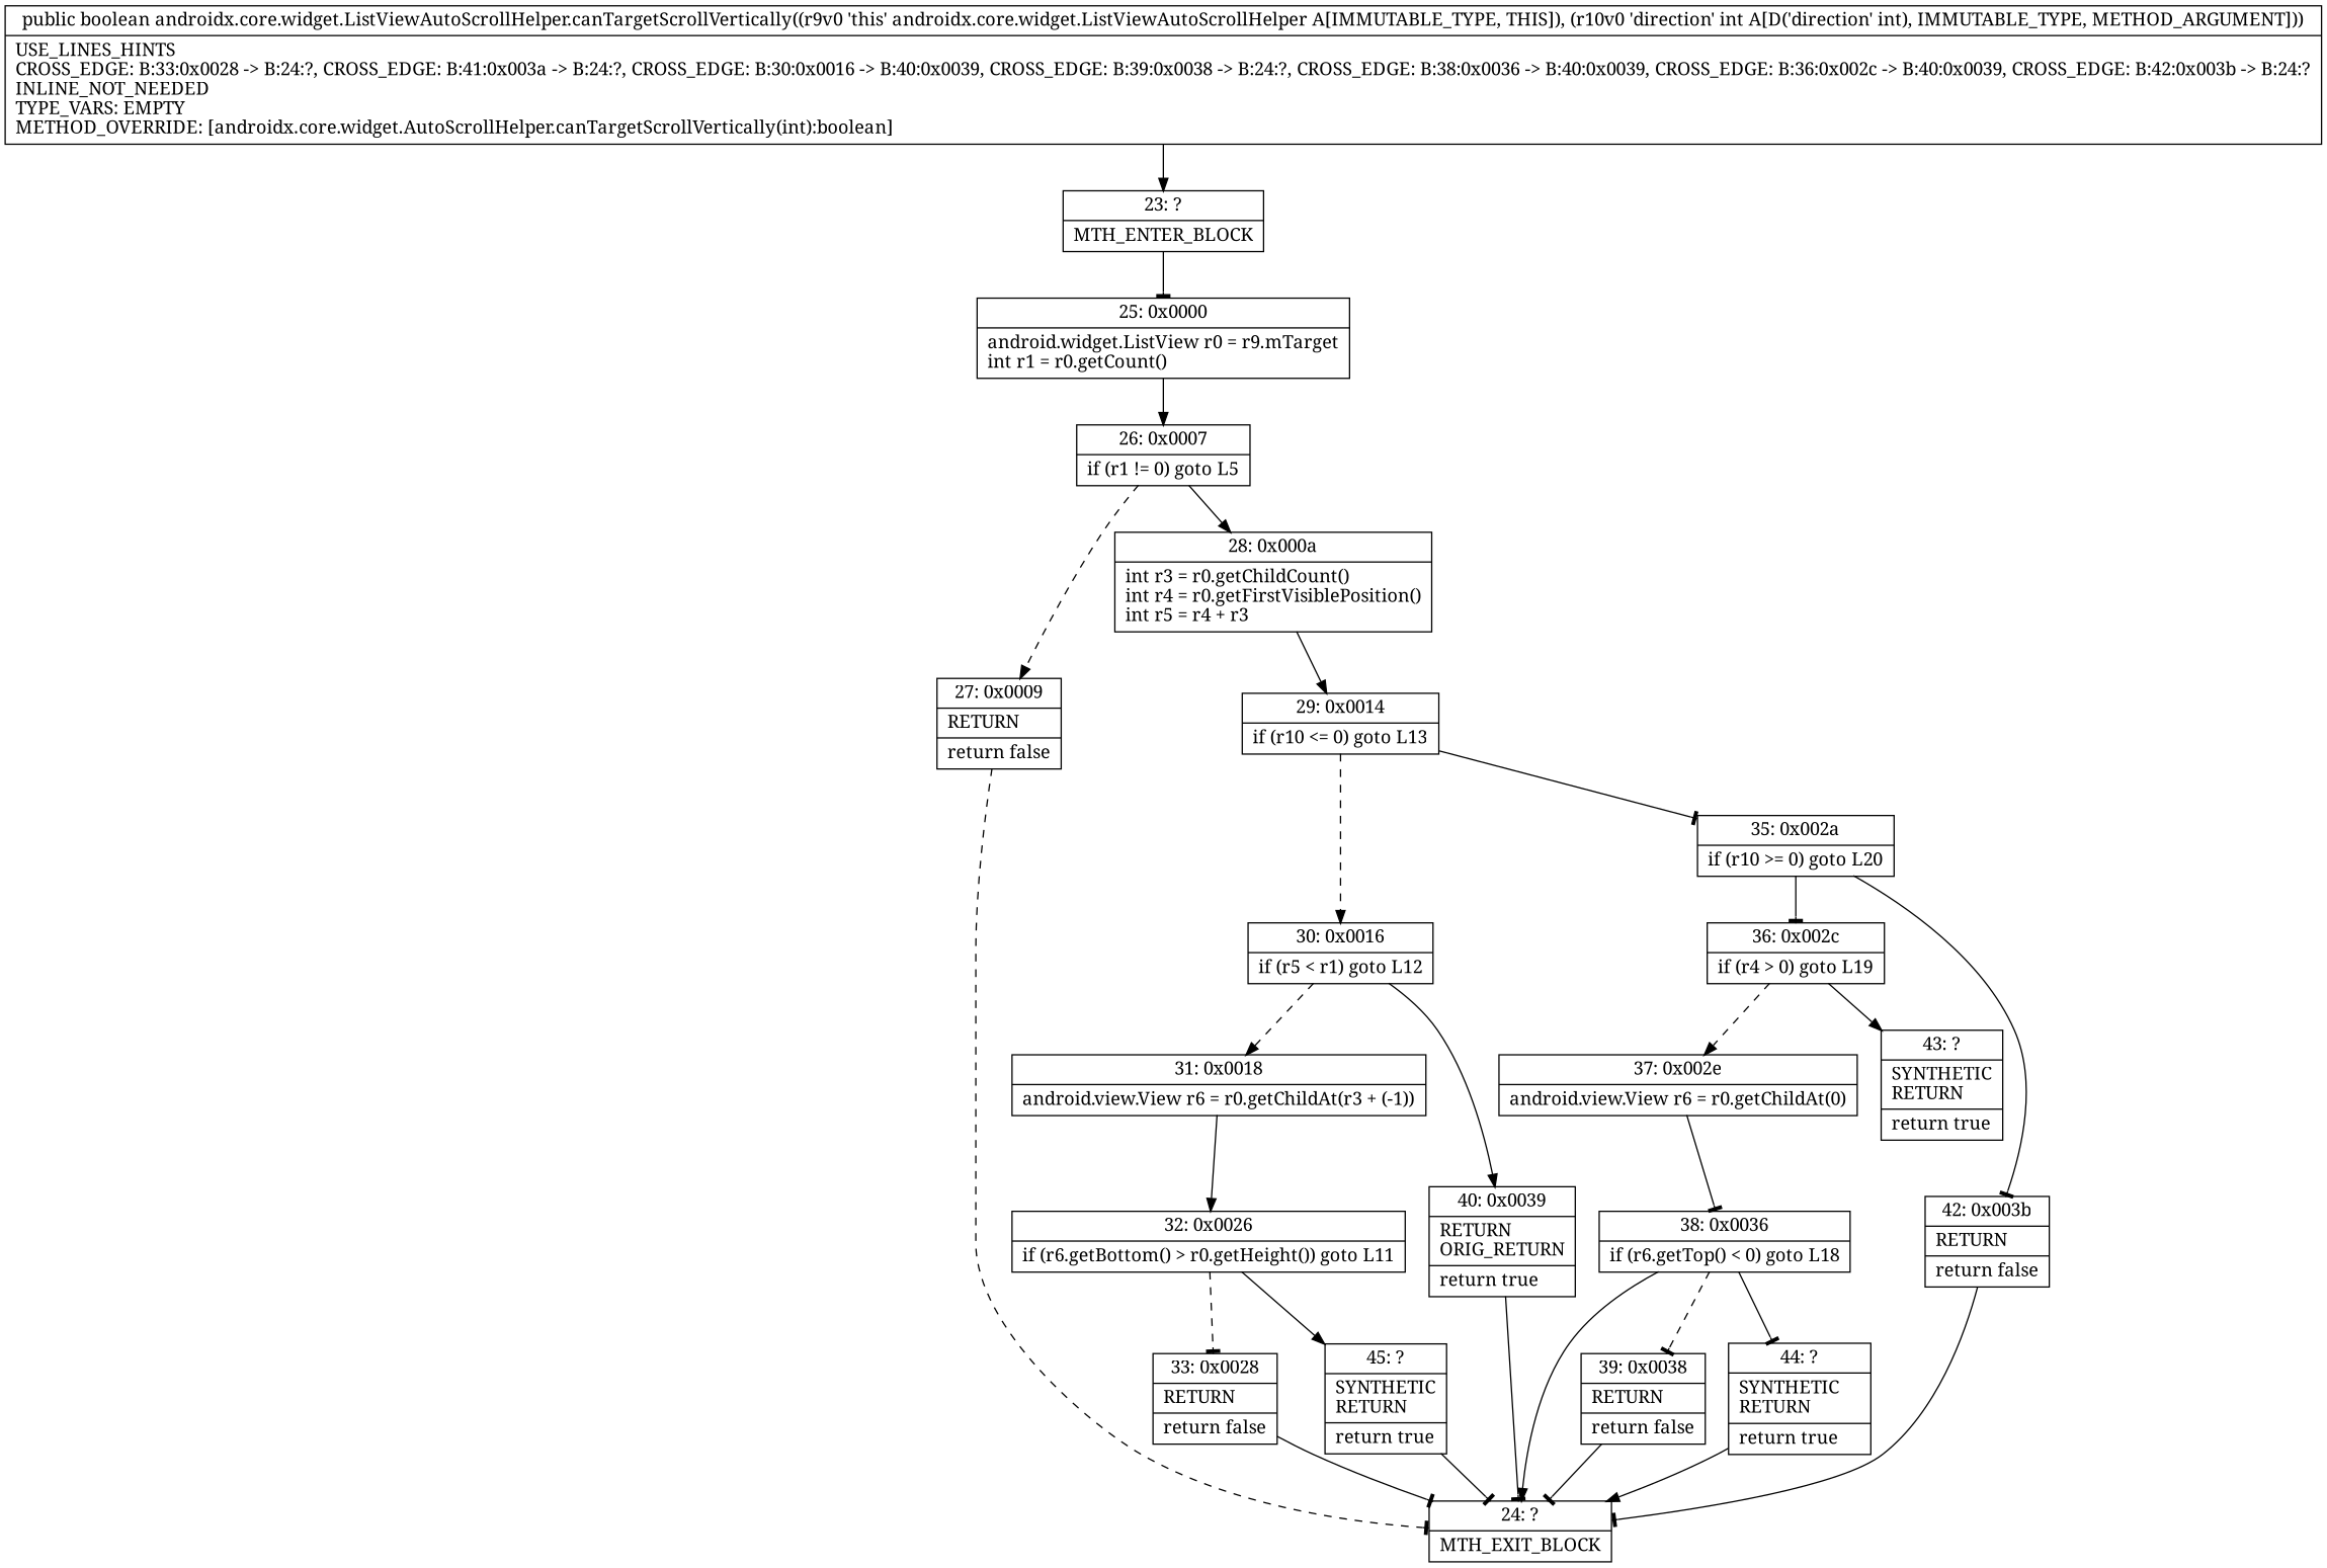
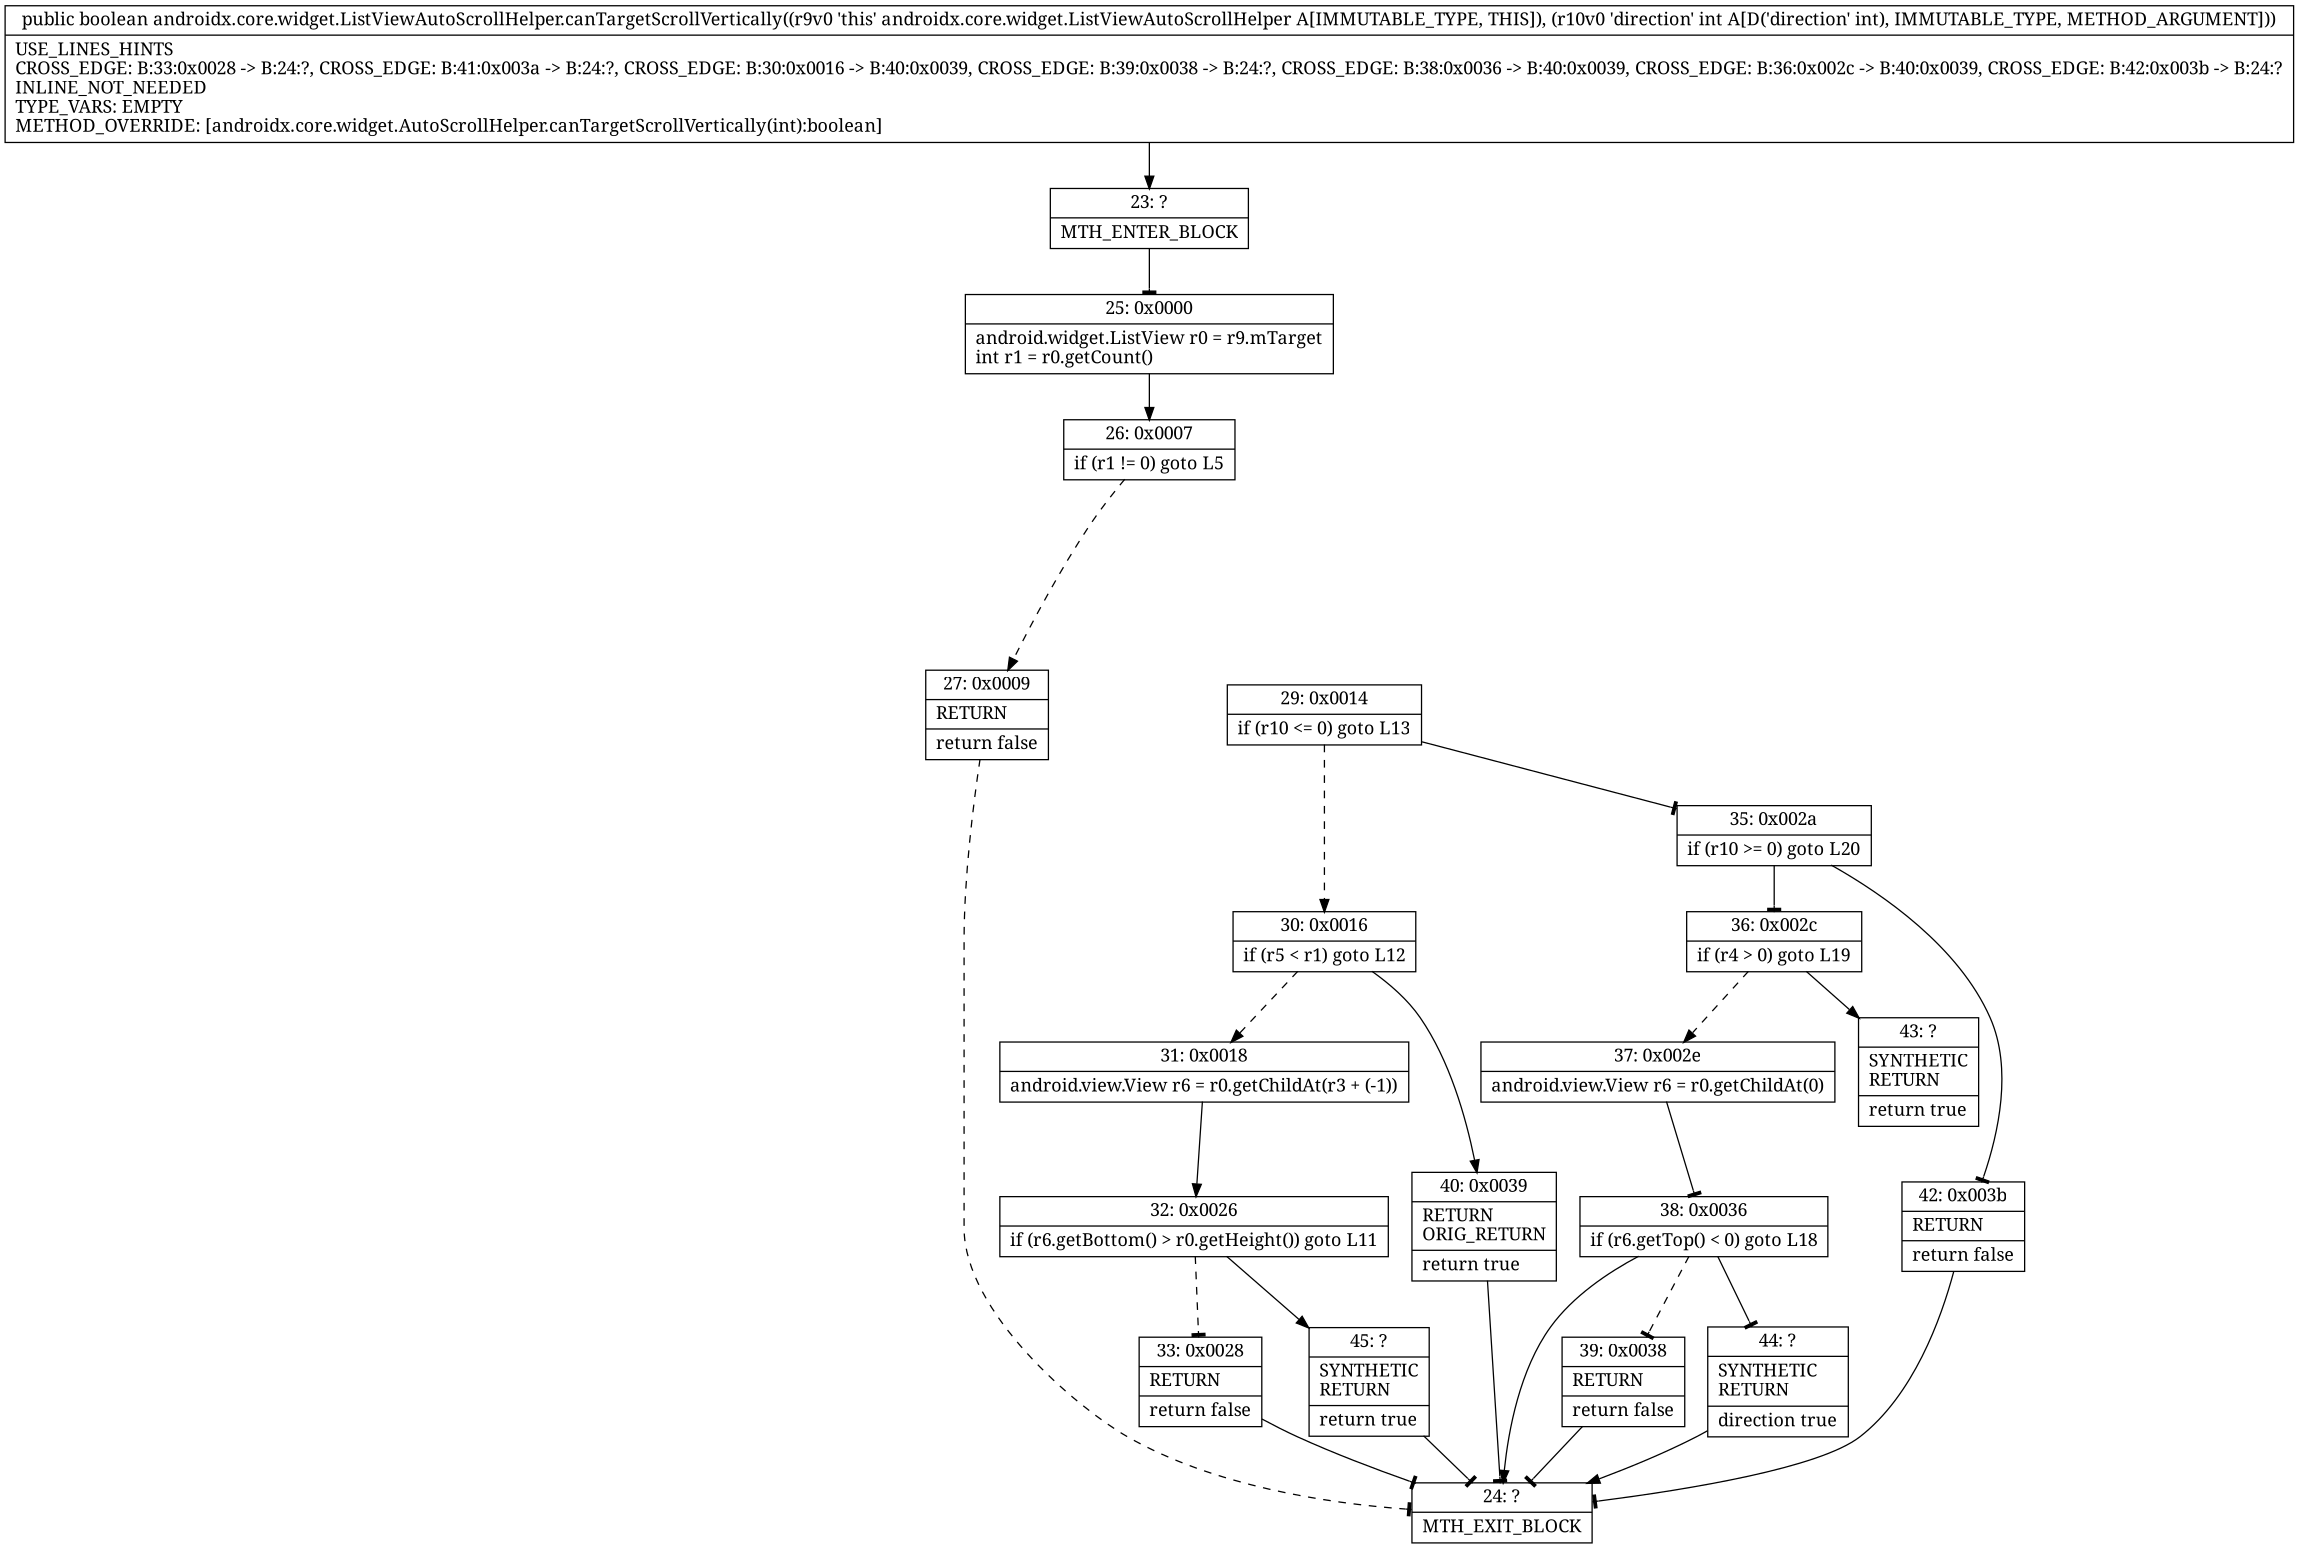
  digraph {
    fontname="Noto Serif"
    node [fontname="Noto Serif" shape=record]
    edge [arrowhead=tee fontname="Noto Serif"]
    n1 [label="{23\:\ ?|MTH_ENTER_BLOCK\l}"]
    n2 [label="{25\:\ 0x0000|android.widget.ListView r0 = r9.mTarget\lint r1 = r0.getCount()\l}"]
    n3 [label="{26\:\ 0x0007|if (r1 != 0) goto L5\l}"]
    n4 [label="{27\:\ 0x0009|RETURN\l|return false\l}"]
-   n5 [label="{28\:\ 0x000a|int r3 = r0.getChildCount()\lint r4 = r0.getFirstVisiblePosition()\lint r5 = r4 + r3\l}"]
    n6 [label="{24\:\ ?|MTH_EXIT_BLOCK\l}"]
    n7 [label="{29\:\ 0x0014|if (r10 \<= 0) goto L13\l}"]
    n8 [label="{30\:\ 0x0016|if (r5 \< r1) goto L12\l}"]
    n9 [label="{35\:\ 0x002a|if (r10 \>= 0) goto L20\l}"]
    n10 [label="{31\:\ 0x0018|android.view.View r6 = r0.getChildAt(r3 + (\-1))\l}"]
    n11 [label="{40\:\ 0x0039|RETURN\lORIG_RETURN\l|return true\l}"]
    n12 [label="{36\:\ 0x002c|if (r4 \> 0) goto L19\l}"]
    n13 [label="{42\:\ 0x003b|RETURN\l|return false\l}"]
    n14 [label="{32\:\ 0x0026|if (r6.getBottom() \> r0.getHeight()) goto L11\l}"]
    n15 [label="{33\:\ 0x0028|RETURN\l|return false\l}"]
    n16 [label="{45\:\ ?|SYNTHETIC\lRETURN\l|return true\l}"]
    n17 [label="{37\:\ 0x002e|android.view.View r6 = r0.getChildAt(0)\l}"]
    n18 [label="{43\:\ ?|SYNTHETIC\lRETURN\l|return true\l}"]
    n19 [label="{38\:\ 0x0036|if (r6.getTop() \< 0) goto L18\l}"]
    n20 [label="{39\:\ 0x0038|RETURN\l|return false\l}"]
-   n21 [label="{44\:\ ?|SYNTHETIC\lRETURN\l|return true\l}"]
+   n21 [label="{44\:\ ?|SYNTHETIC\lRETURN\l|direction true\l}"]
    n22 [label="{public boolean androidx.core.widget.ListViewAutoScrollHelper.canTargetScrollVertically((r9v0 'this' androidx.core.widget.ListViewAutoScrollHelper A[IMMUTABLE_TYPE, THIS]), (r10v0 'direction' int A[D('direction' int), IMMUTABLE_TYPE, METHOD_ARGUMENT]))  | USE_LINES_HINTS\lCROSS_EDGE: B:33:0x0028 \-\> B:24:?, CROSS_EDGE: B:41:0x003a \-\> B:24:?, CROSS_EDGE: B:30:0x0016 \-\> B:40:0x0039, CROSS_EDGE: B:39:0x0038 \-\> B:24:?, CROSS_EDGE: B:38:0x0036 \-\> B:40:0x0039, CROSS_EDGE: B:36:0x002c \-\> B:40:0x0039, CROSS_EDGE: B:42:0x003b \-\> B:24:?\lINLINE_NOT_NEEDED\lTYPE_VARS: EMPTY\lMETHOD_OVERRIDE: [androidx.core.widget.AutoScrollHelper.canTargetScrollVertically(int):boolean]\l}"]
    n1 -> n2
    n2 -> n3 [arrowhead=normal]
    n3 -> n4 [arrowhead=normal style=dashed]
-   n3 -> n5 [arrowhead=normal]
    n4 -> n6 [style=dashed]
-   n5 -> n7 [arrowhead=normal]
    n7 -> n8 [arrowhead=normal style=dashed]
    n7 -> n9
    n8 -> n10 [arrowhead=normal style=dashed]
    n8 -> n11 [arrowhead=normal]
    n9 -> n12 [style=solid]
    n9 -> n13
    n10 -> n14 [arrowhead=normal]
    n11 -> n6
    n12 -> n17 [arrowhead=normal style=dashed]
    n12 -> n18 [arrowhead=normal]
    n13 -> n6
    n14 -> n15 [style=dashed]
    n14 -> n16 [arrowhead=normal]
    n15 -> n6
    n16 -> n6
    n17 -> n19
    n19 -> n6 [arrowhead=normal]
    n19 -> n20 [style=dashed]
    n19 -> n21
    n20 -> n6
    n21 -> n6 [arrowhead=normal]
    n22 -> n1 [arrowhead=normal]
  }
